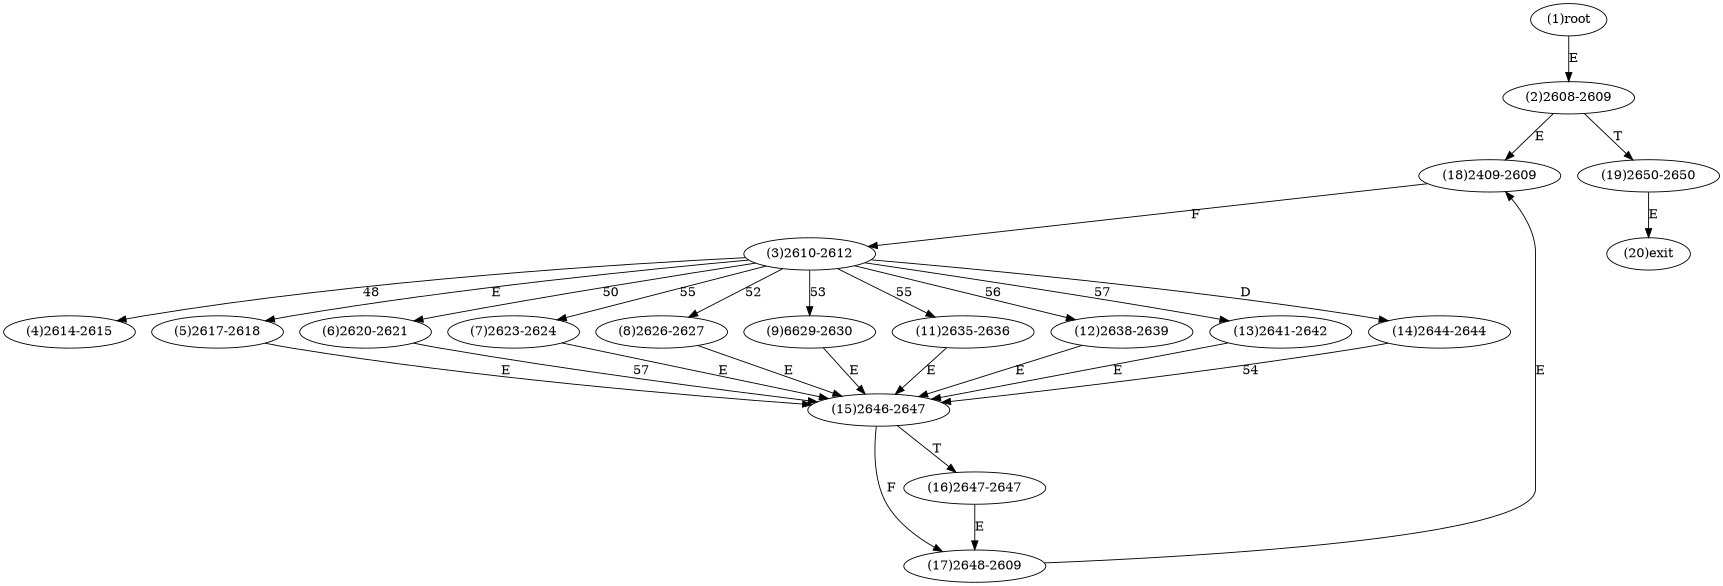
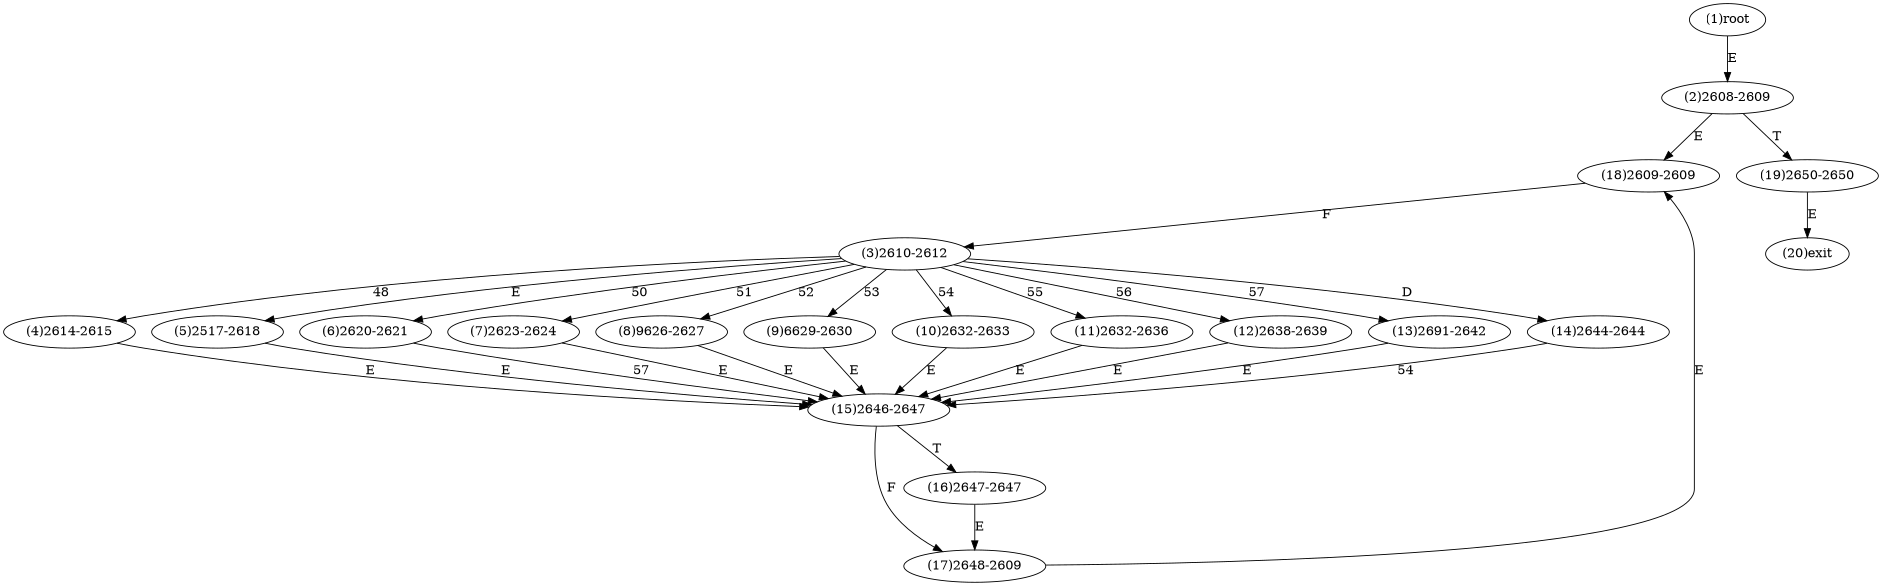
  digraph {
    n1 [label="(1)root"]
    n2 [label="(2)2608-2609"]
-   n3 [label="(18)2409-2609"]
+   n3 [label="(18)2609-2609"]
    n4 [label="(19)2650-2650"]
    n5 [label="(3)2610-2612"]
    n6 [label="(4)2614-2615"]
-   n7 [label="(5)2617-2618"]
+   n7 [label="(5)2517-2618"]
    n8 [label="(6)2620-2621"]
    n9 [label="(7)2623-2624"]
-   n10 [label="(8)2626-2627"]
+   n10 [label="(8)9626-2627"]
    n11 [label="(9)6629-2630"]
-   n13 [label="(11)2635-2636"]
+   n12 [label="(10)2632-2633"]
+   n13 [label="(11)2632-2636"]
    n14 [label="(12)2638-2639"]
-   n15 [label="(13)2641-2642"]
+   n15 [label="(13)2691-2642"]
    n16 [label="(14)2644-2644"]
    n17 [label="(15)2646-2647"]
    n18 [label="(17)2648-2609"]
    n19 [label="(16)2647-2647"]
    n20 [label="(20)exit"]
    n1 -> n2 [label=E]
    n2 -> n3 [label=E]
    n2 -> n4 [label=T]
    n3 -> n5 [label=F]
    n4 -> n20 [label=E]
    n5 -> n6 [label=48]
    n5 -> n7 [label=E]
    n5 -> n8 [label=50]
-   n5 -> n9 [label=55]
+   n5 -> n9 [label=51]
    n5 -> n10 [label=52]
    n5 -> n11 [label=53]
+   n5 -> n12 [label=54]
    n5 -> n13 [label=55]
    n5 -> n14 [label=56]
    n5 -> n15 [label=57]
    n5 -> n16 [label=D]
+   n6 -> n17 [label=E]
    n7 -> n17 [label=E]
    n8 -> n17 [label=57]
    n9 -> n17 [label=E]
    n10 -> n17 [label=E]
    n11 -> n17 [label=E]
+   n12 -> n17 [label=E]
    n13 -> n17 [label=E]
    n14 -> n17 [label=E]
    n15 -> n17 [label=E]
    n16 -> n17 [label=54]
    n17 -> n18 [label=F]
    n17 -> n19 [label=T]
    n18 -> n3 [label=E]
    n19 -> n18 [label=E]
  }
